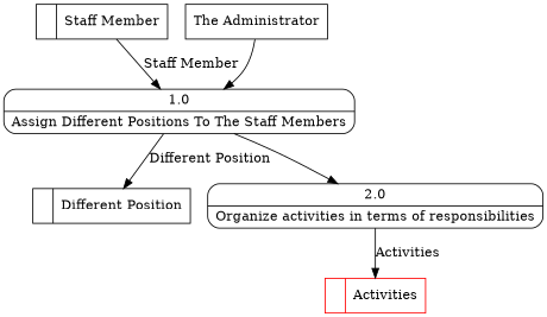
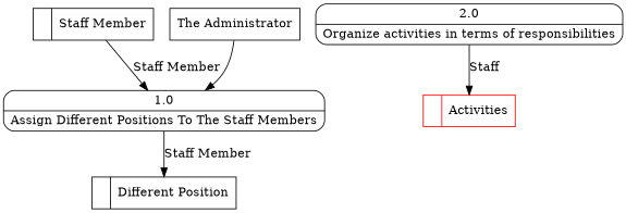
  digraph {
    node [shape=record]
    n1 [label="<f0>  |<f1> Different Position "]
    n2 [label="<f0>  |<f1> Staff Member "]
    n3 [label="{<f0> 1.0|<f1> Assign Different Positions To The Staff Members }" shape=Mrecord]
    n4 [label="The Administrator" shape=box]
    n5 [label="{<f0> 2.0|<f1> Organize activities in terms of responsibilities }" shape=Mrecord]
    n6 [color=red label="<f0>  |<f1> Activities "]
    n2 -> n3 [label="Staff Member"]
-   n3 -> n1 [label="Different Position"]
-   n3 -> n5
+   n3 -> n1 [label="Staff Member"]
    n4 -> n3
-   n5 -> n6 [label=Activities]
+   n5 -> n6 [label=Staff]
  }
